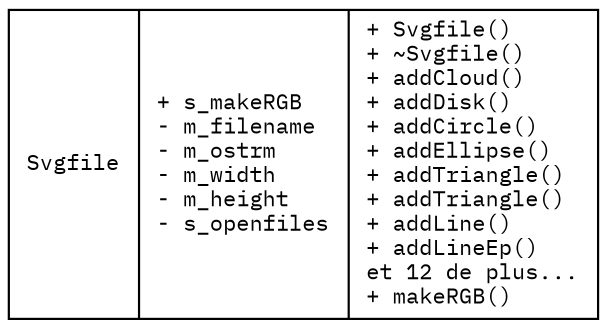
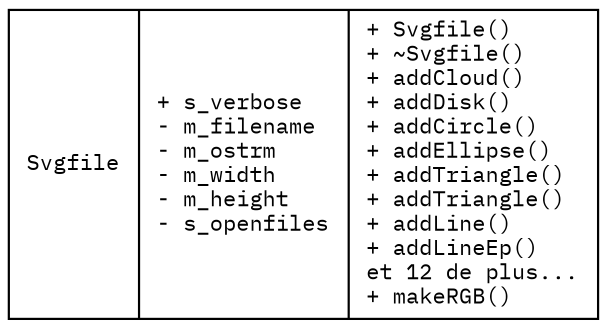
  digraph {
    rankdir=LR
    fontname="IBM Plex Mono"
-   n1 [color=black fillcolor=white fontcolor=black fontname="IBM Plex Mono" fontsize=10 height=0.2 label="{Svgfile\n|+ s_makeRGB\l- m_filename\l- m_ostrm\l- m_width\l- m_height\l- s_openfiles\l|+ Svgfile()\l+ ~Svgfile()\l+ addCloud()\l+ addDisk()\l+ addCircle()\l+ addEllipse()\l+ addTriangle()\l+ addTriangle()\l+ addLine()\l+ addLineEp()\let 12 de plus...\l+ makeRGB()\l}" shape=record style=filled width=0.4]
+   n1 [color=black fillcolor=white fontcolor=black fontname="IBM Plex Mono" fontsize=10 height=0.2 label="{Svgfile\n|+ s_verbose\l- m_filename\l- m_ostrm\l- m_width\l- m_height\l- s_openfiles\l|+ Svgfile()\l+ ~Svgfile()\l+ addCloud()\l+ addDisk()\l+ addCircle()\l+ addEllipse()\l+ addTriangle()\l+ addTriangle()\l+ addLine()\l+ addLineEp()\let 12 de plus...\l+ makeRGB()\l}" shape=record style=filled width=0.4]
  }
